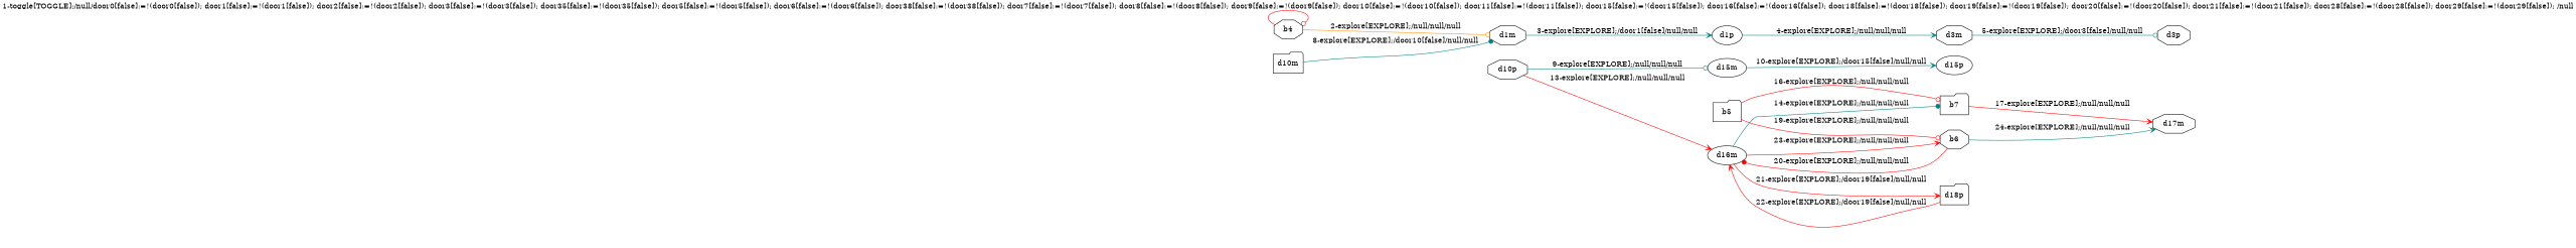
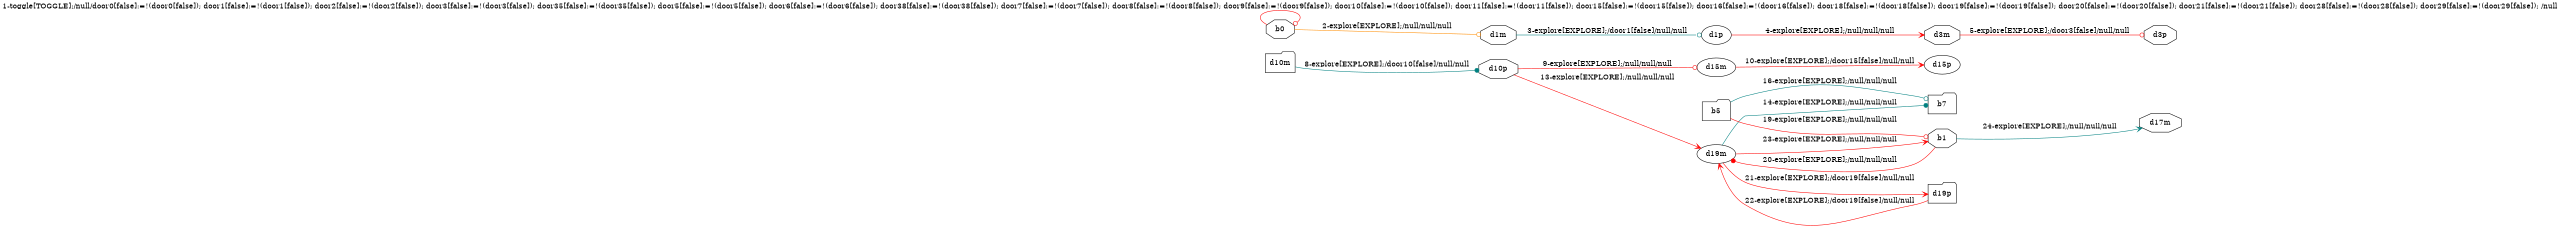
  digraph {
    rankdir=LR
    node [shape=octagon]
    edge [arrowhead=vee color=red]
-   b0 [label=b4]
+   b0
    d1m
    d1p [shape=ellipse]
    d3m
    d3p
    d10m [shape=folder]
    d10p
    d15m [shape=ellipse]
-   d19m [shape=ellipse label=d16m]
+   d19m [shape=ellipse]
    d15p [shape=ellipse]
    b5 [shape=folder]
    b7 [shape=folder]
-   b6
-   d19p [shape=folder label=d18p]
+   b6 [label=b1]
+   d19p [shape=folder]
    d17m
    b0 -> b0 [arrowhead=odot label="1-toggle[TOGGLE];/null/door0[false]:=!(door0[false]); door1[false]:=!(door1[false]); door2[false]:=!(door2[false]); door3[false]:=!(door3[false]); door35[false]:=!(door35[false]); door5[false]:=!(door5[false]); door6[false]:=!(door6[false]); door38[false]:=!(door38[false]); door7[false]:=!(door7[false]); door8[false]:=!(door8[false]); door9[false]:=!(door9[false]); door10[false]:=!(door10[false]); door11[false]:=!(door11[false]); door15[false]:=!(door15[false]); door16[false]:=!(door16[false]); door18[false]:=!(door18[false]); door19[false]:=!(door19[false]); door20[false]:=!(door20[false]); door21[false]:=!(door21[false]); door28[false]:=!(door28[false]); door29[false]:=!(door29[false]); /null"]
    b0 -> d1m [arrowhead=odot color=darkorange label="2-explore[EXPLORE];/null/null/null"]
-   d1m -> d1p [color=teal label="3-explore[EXPLORE];/door1[false]/null/null"]
-   d1p -> d3m [color=teal label="4-explore[EXPLORE];/null/null/null"]
-   d3m -> d3p [arrowhead=odot color=teal label="5-explore[EXPLORE];/door3[false]/null/null"]
-   d10m -> d1m [arrowhead=dot color=teal label="8-explore[EXPLORE];/door10[false]/null/null"]
-   d10p -> d15m [arrowhead=odot color=teal label="9-explore[EXPLORE];/null/null/null"]
+   d1m -> d1p [arrowhead=odot color=teal label="3-explore[EXPLORE];/door1[false]/null/null"]
+   d1p -> d3m [label="4-explore[EXPLORE];/null/null/null"]
+   d3m -> d3p [arrowhead=odot label="5-explore[EXPLORE];/door3[false]/null/null"]
+   d10m -> d10p [arrowhead=dot color=teal label="8-explore[EXPLORE];/door10[false]/null/null"]
+   d10p -> d15m [arrowhead=odot label="9-explore[EXPLORE];/null/null/null"]
    d10p -> d19m [label="13-explore[EXPLORE];/null/null/null"]
-   d15m -> d15p [color=teal label="10-explore[EXPLORE];/door15[false]/null/null"]
+   d15m -> d15p [label="10-explore[EXPLORE];/door15[false]/null/null"]
    d19m -> b7 [arrowhead=dot color=teal label="14-explore[EXPLORE];/null/null/null"]
    d19m -> b6 [label="23-explore[EXPLORE];/null/null/null"]
    d19m -> d19p [label="21-explore[EXPLORE];/door19[false]/null/null"]
-   b5 -> b7 [arrowhead=odot label="16-explore[EXPLORE];/null/null/null"]
+   b5 -> b7 [arrowhead=odot color=teal label="16-explore[EXPLORE];/null/null/null"]
    b5 -> b6 [arrowhead=odot label="19-explore[EXPLORE];/null/null/null"]
-   b7 -> d17m [label="17-explore[EXPLORE];/null/null/null"]
    b6 -> d19m [arrowhead=dot label="20-explore[EXPLORE];/null/null/null"]
    b6 -> d17m [color=teal label="24-explore[EXPLORE];/null/null/null"]
    d19p -> d19m [label="22-explore[EXPLORE];/door19[false]/null/null"]
  }
